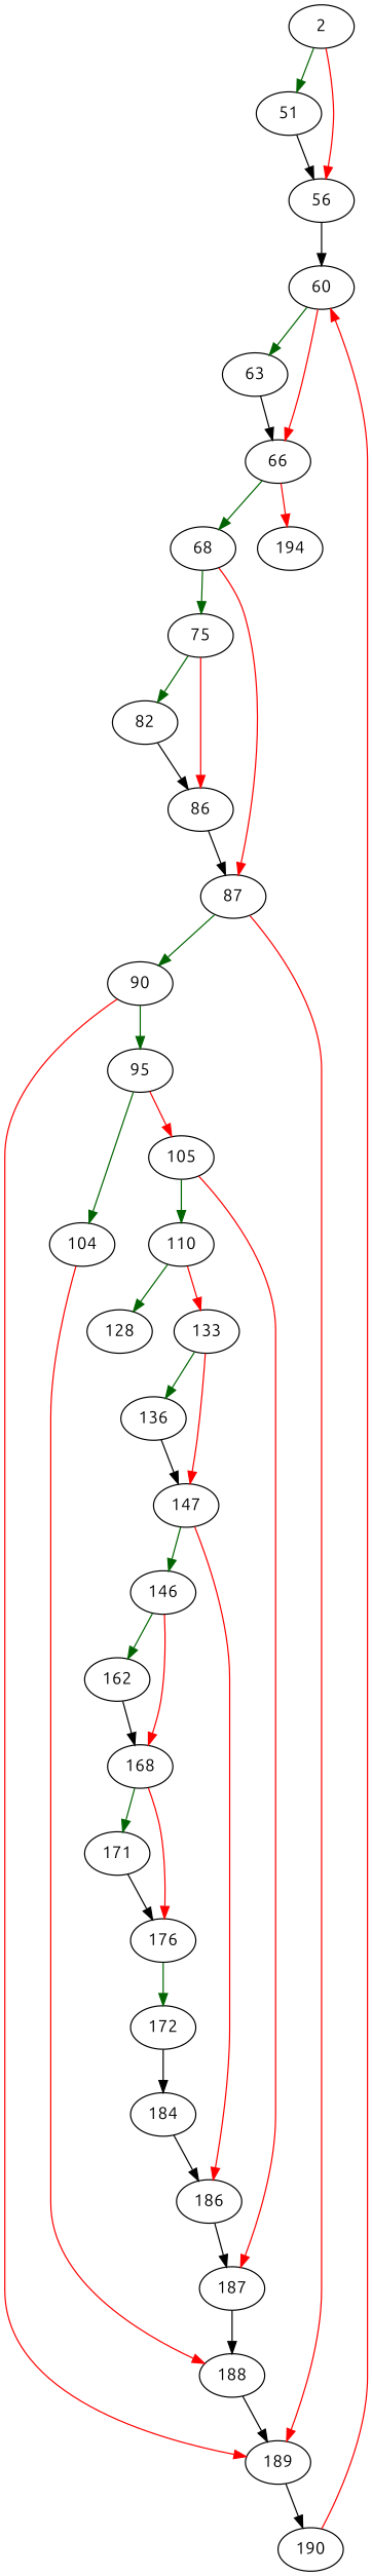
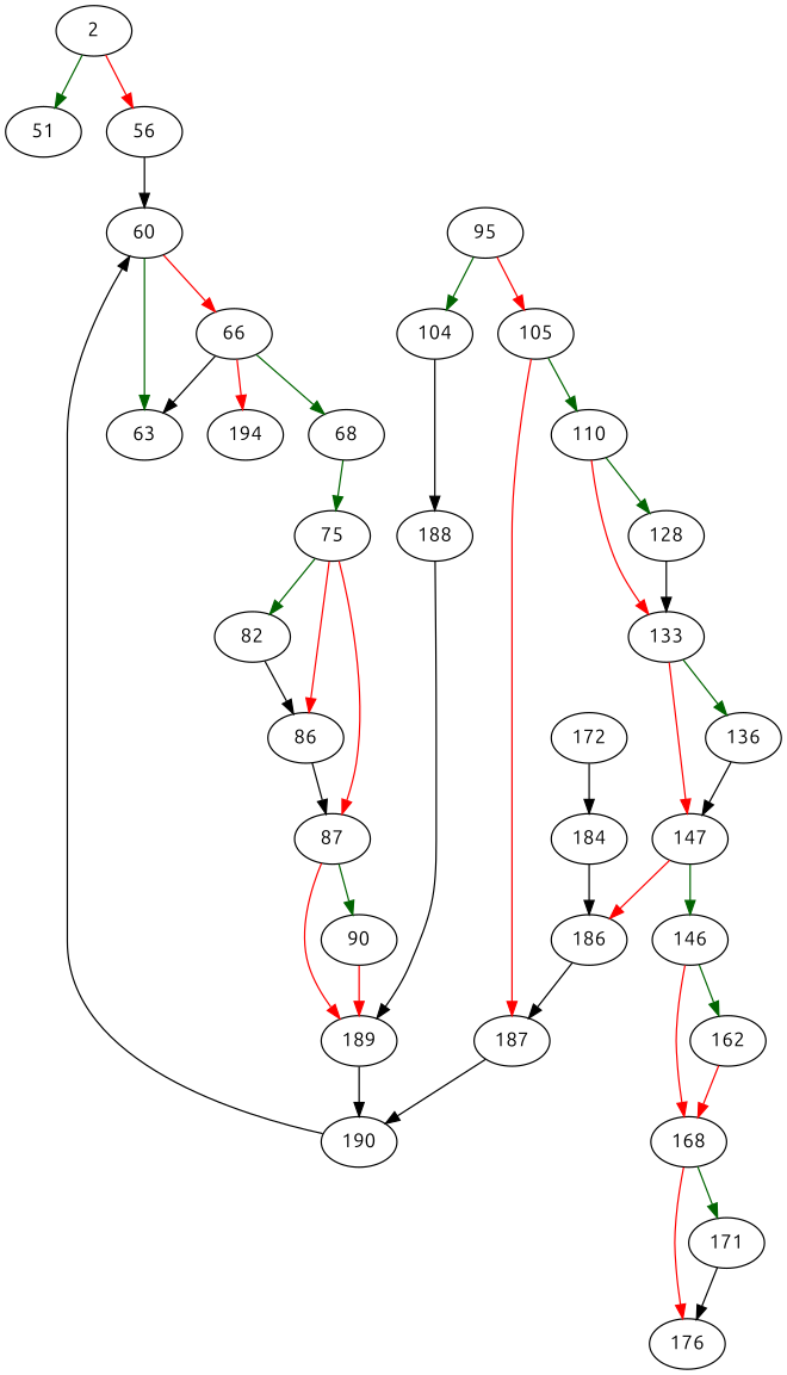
  strict digraph {
    fontname=Ubuntu
    node [fontname=Ubuntu]
    edge [fontname=Ubuntu]
    2 [entry=true]
    51
    56
    60
    63
    66
    68
    194
    n9 [label=75]
    87
    82
    86
    90
    189
    95
    190
    104
    105
    188
    110
    187
    128
    133
    136
    n25 [label=147]
    146
    186
    162
    168
    171
    176
    n32 [label=172]
    184
    2 -> 51 [color=darkgreen cond=true]
    2 -> 56 [color=red cond=false]
-   51 -> 56
    56 -> 60
    60 -> 63 [color=darkgreen cond=true]
    60 -> 66 [color=red cond=false]
-   63 -> 66
+   66 -> 63
    66 -> 68 [color=darkgreen cond=true]
    66 -> 194 [color=red cond=false]
    68 -> n9 [color=darkgreen cond=true]
-   68 -> 87 [color=red cond=false]
+   n9 -> 87 [color=red cond=false]
    n9 -> 82 [color=darkgreen cond=true]
    n9 -> 86 [color=red cond=false]
    87 -> 90 [color=darkgreen cond=true]
    87 -> 189 [color=red cond=false]
    82 -> 86
    86 -> 87
    90 -> 189 [color=red cond=false]
-   90 -> 95 [color=darkgreen cond=true]
    189 -> 190
    95 -> 104 [color=darkgreen cond=true]
    95 -> 105 [color=red cond=false]
-   190 -> 60 [color=red]
-   104 -> 188 [color=red]
+   190 -> 60
+   104 -> 188
    105 -> 110 [color=darkgreen cond=true]
    105 -> 187 [color=red cond=false]
    188 -> 189
    110 -> 128 [color=darkgreen cond=true]
    110 -> 133 [color=red cond=false]
-   187 -> 188
+   187 -> 190
+   128 -> 133
    133 -> 136 [color=darkgreen cond=true]
    133 -> n25 [color=red cond=false]
    136 -> n25
    n25 -> 146 [color=darkgreen cond=true]
    n25 -> 186 [color=red cond=false]
    146 -> 162 [color=darkgreen cond=true]
    146 -> 168 [color=red cond=false]
    186 -> 187
-   162 -> 168
+   162 -> 168 [color=red]
    168 -> 171 [color=darkgreen cond=true]
    168 -> 176 [color=red cond=false]
    171 -> 176
-   176 -> n32 [color=darkgreen cond=true]
    n32 -> 184
    184 -> 186
  }
